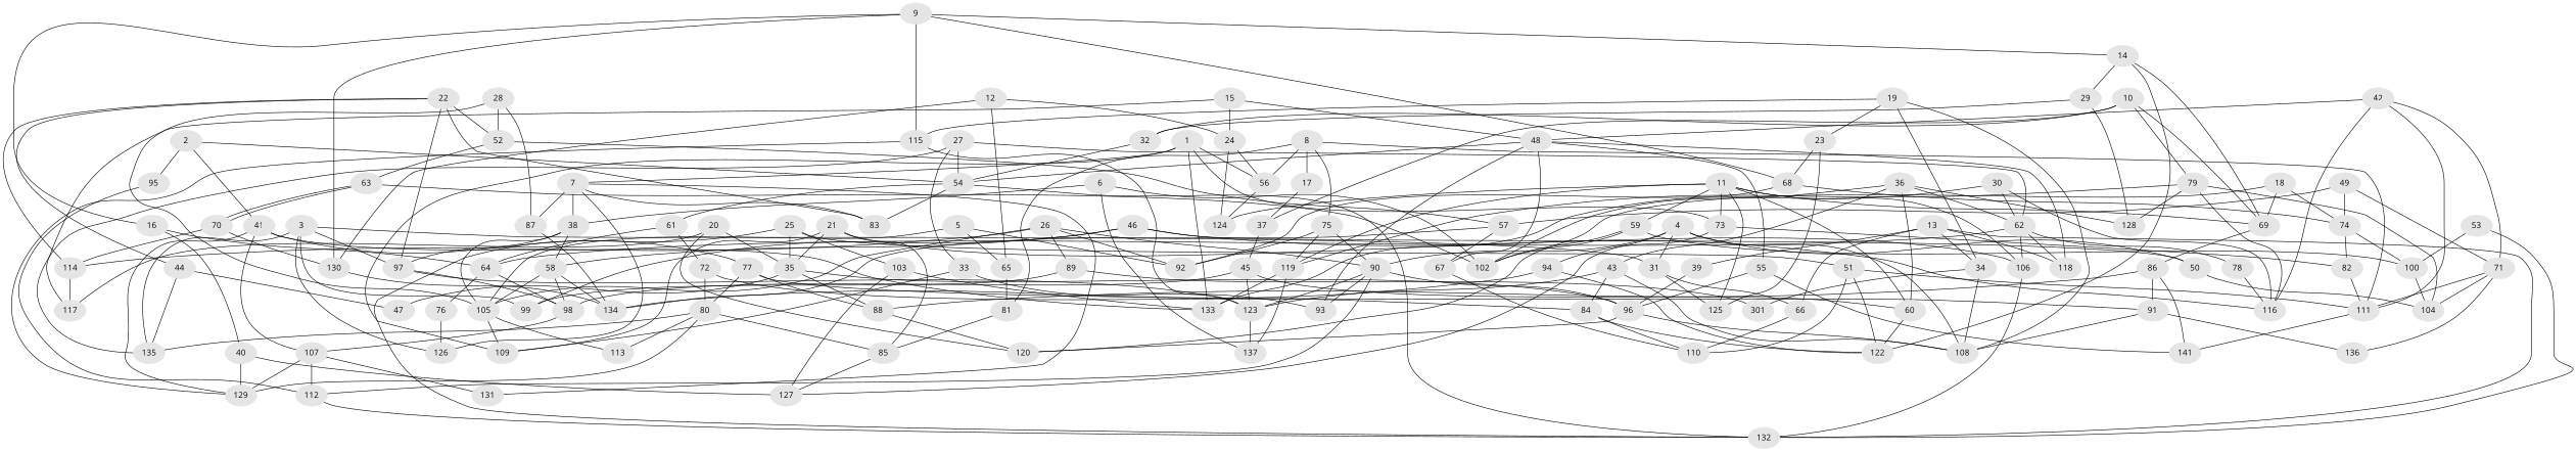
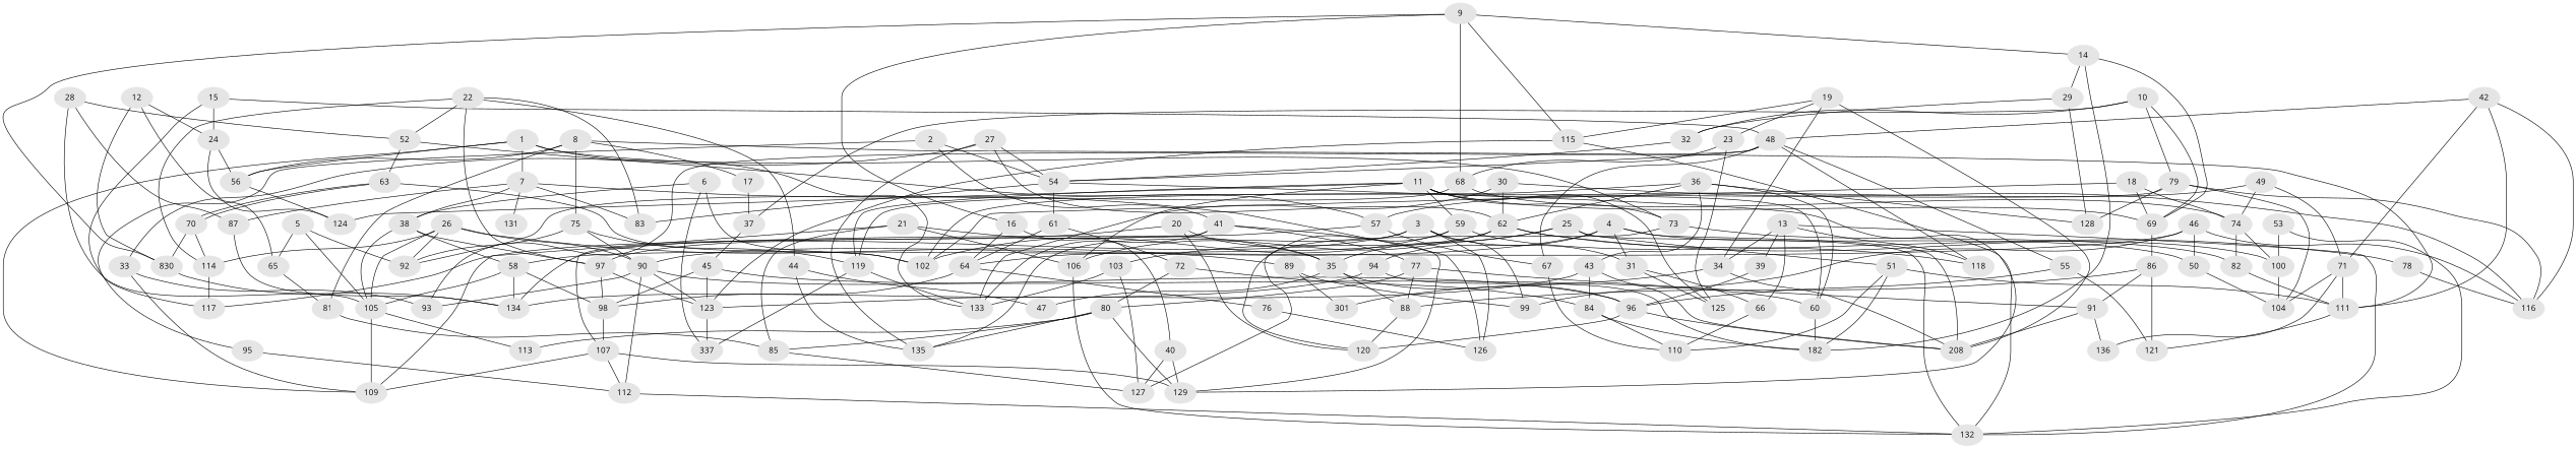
  graph {
    fontname="Open Sans"
    node [color=gray90 fontname="Open Sans" style=filled]
    edge [fontname="Open Sans"]
    1
    7
    56
    73
    109
    133
    126
    38
    83
    87
    131
    124
    127
    82
    2
    41
    54
    95
    129
    77
    107
    132
    61
    112
    3
    31
    97
    99
    135
    125
    66
    123
    98
    4
    50
    90
    94
-   108
+   108 [label=208]
    104
    93
    96
-   122
+   122 [label=182]
    134
    5
    65
    92
    105
    81
    113
    6
-   137
+   137 [label=337]
    102
    58
    8
    17
    75
    111
    37
    119
    85
-   121 [label=141]
+   121
    9
    14
    16
    68
    115
-   130
+   130 [label=830]
    69
    29
    40
    64
    74
    10
    32
    79
    45
    86
    128
    116
    11
    59
    60
    106
    120
    100
    12
    24
    13
    34
    39
    118
    n92 [label=301]
    110
    15
    48
    117
    55
    67
    76
    18
    19
    23
    20
    35
    47
    88
    21
    22
    44
    52
    114
    57
    63
    25
    51
    103
    26
    89
    27
    33
    62
    78
    28
    30
    36
    43
    84
    80
    91
    42
    71
    136
    46
    49
    70
    53
    72
    1 -- 7
    1 -- 56
    1 -- 73
    1 -- 109
    1 -- 133
    7 -- 126
    7 -- 38
    7 -- 83
    7 -- 87
    7 -- 131
    56 -- 124
    73 -- 127
    73 -- 82
    38 -- 97
    38 -- 105
    38 -- 58
    87 -- 134
    82 -- 111
    2 -- 41
    2 -- 54
    2 -- 95
    41 -- 133
    41 -- 129
    41 -- 77
    41 -- 107
    54 -- 83
    54 -- 132
    54 -- 61
    95 -- 112
    77 -- 88
    77 -- 80
    77 -- 91
-   107 -- 131
+   107 -- 109
    107 -- 129
    107 -- 112
    61 -- 64
    61 -- 72
    112 -- 132
    3 -- 126
    3 -- 31
    3 -- 97
    3 -- 99
    3 -- 135
    31 -- 125
    31 -- 66
    97 -- 123
    97 -- 98
    66 -- 110
    123 -- 137
    98 -- 107
    4 -- 31
    4 -- 50
    4 -- 90
    4 -- 94
    4 -- 108
    50 -- 104
    90 -- 112
    90 -- 123
    90 -- 93
    90 -- 96
    94 -- 122
    94 -- 134
    96 -- 108
    96 -- 120
    5 -- 65
    5 -- 92
    5 -- 105
    65 -- 81
    105 -- 109
    105 -- 113
    81 -- 85
    6 -- 38
    6 -- 137
    6 -- 102
    58 -- 98
    58 -- 134
    58 -- 105
    8 -- 56
    8 -- 81
    8 -- 17
    8 -- 75
    8 -- 111
    17 -- 37
    75 -- 90
    75 -- 92
    75 -- 119
    111 -- 121
    37 -- 45
    119 -- 133
    119 -- 137
    85 -- 127
    9 -- 14
    9 -- 16
    9 -- 68
    9 -- 115
    9 -- 130
    14 -- 122
    14 -- 69
    14 -- 29
    16 -- 40
    16 -- 64
    68 -- 92
    68 -- 74
    115 -- 129
    115 -- 123
    130 -- 134
    69 -- 86
    29 -- 32
    29 -- 128
    40 -- 127
    40 -- 129
    64 -- 98
    64 -- 76
    74 -- 82
    74 -- 100
    10 -- 37
    10 -- 69
    10 -- 32
    10 -- 79
    32 -- 54
    79 -- 104
    79 -- 119
    79 -- 128
    79 -- 116
    45 -- 123
    45 -- 98
    45 -- 60
    86 -- 121
    86 -- 88
    86 -- 91
    11 -- 73
    11 -- 124
    11 -- 125
    11 -- 119
    11 -- 69
    11 -- 59
    11 -- 60
    11 -- 106
    59 -- 102
    59 -- 120
    59 -- 100
    60 -- 122
    106 -- 132
    100 -- 104
    12 -- 65
    12 -- 130
    12 -- 24
    24 -- 56
    24 -- 124
    13 -- 132
    13 -- 66
    13 -- 34
    13 -- 39
    13 -- 118
    34 -- 108
    34 -- n92
    39 -- 96
    15 -- 24
    15 -- 48
    15 -- 117
    48 -- 54
    48 -- 93
    48 -- 118
    48 -- 55
    48 -- 67
    55 -- 96
    55 -- 121
    67 -- 110
    76 -- 126
    18 -- 102
    18 -- 69
    18 -- 74
    19 -- 108
    19 -- 115
    19 -- 34
    19 -- 23
    23 -- 125
    23 -- 68
    20 -- 120
    20 -- 117
    20 -- 35
    35 -- 96
    35 -- 47
    35 -- 88
    88 -- 120
    21 -- 109
    21 -- 85
    21 -- 106
    21 -- 35
    22 -- 83
    22 -- 97
    22 -- 44
    22 -- 52
    22 -- 114
    44 -- 135
    44 -- 47
    52 -- 57
    52 -- 63
    114 -- 117
    57 -- 134
    57 -- 67
    63 -- 102
    63 -- 70
    63 -- 70
    25 -- 132
    25 -- 35
    25 -- 51
    25 -- 103
    51 -- 122
    51 -- 111
    51 -- 110
    103 -- 133
    103 -- 127
    26 -- 90
    26 -- 92
    26 -- 105
    26 -- 114
    26 -- 89
    89 -- 99
    89 -- n92
    27 -- 54
    27 -- 135
    27 -- 33
    27 -- 62
    33 -- 109
    33 -- 93
    62 -- 64
    62 -- 106
    62 -- 118
    62 -- 78
    78 -- 116
    28 -- 87
    28 -- 105
    28 -- 52
    30 -- 133
    30 -- 116
    30 -- 62
    36 -- 102
    36 -- 128
    36 -- 60
    36 -- 62
    36 -- 43
    43 -- 123
    43 -- 108
    43 -- 84
    84 -- 122
    84 -- 110
    80 -- 129
    80 -- 135
    80 -- 113
    80 -- 85
    91 -- 108
    91 -- 136
    42 -- 111
    42 -- 116
    42 -- 48
    42 -- 71
    71 -- 104
    71 -- 111
    71 -- 136
    46 -- 99
    46 -- 50
    46 -- 58
    46 -- 116
    49 -- 74
    49 -- 57
    49 -- 71
    70 -- 130
    70 -- 114
    53 -- 132
    53 -- 100
    72 -- 84
    72 -- 80
  }
